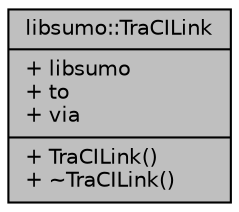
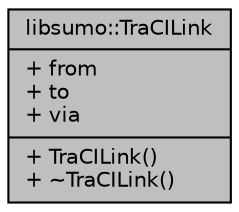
  digraph {
-   n1 [color=black fillcolor=grey75 fontcolor=black fontname=Helvetica fontsize=10 height=0.2 label="{libsumo::TraCILink\n|+ libsumo\l+ to\l+ via\l|+ TraCILink()\l+ ~TraCILink()\l}" shape=record style=filled width=0.4]
+   n1 [color=black fillcolor=grey75 fontcolor=black fontname=Helvetica fontsize=10 height=0.2 label="{libsumo::TraCILink\n|+ from\l+ to\l+ via\l|+ TraCILink()\l+ ~TraCILink()\l}" shape=record style=filled width=0.4]
  }
